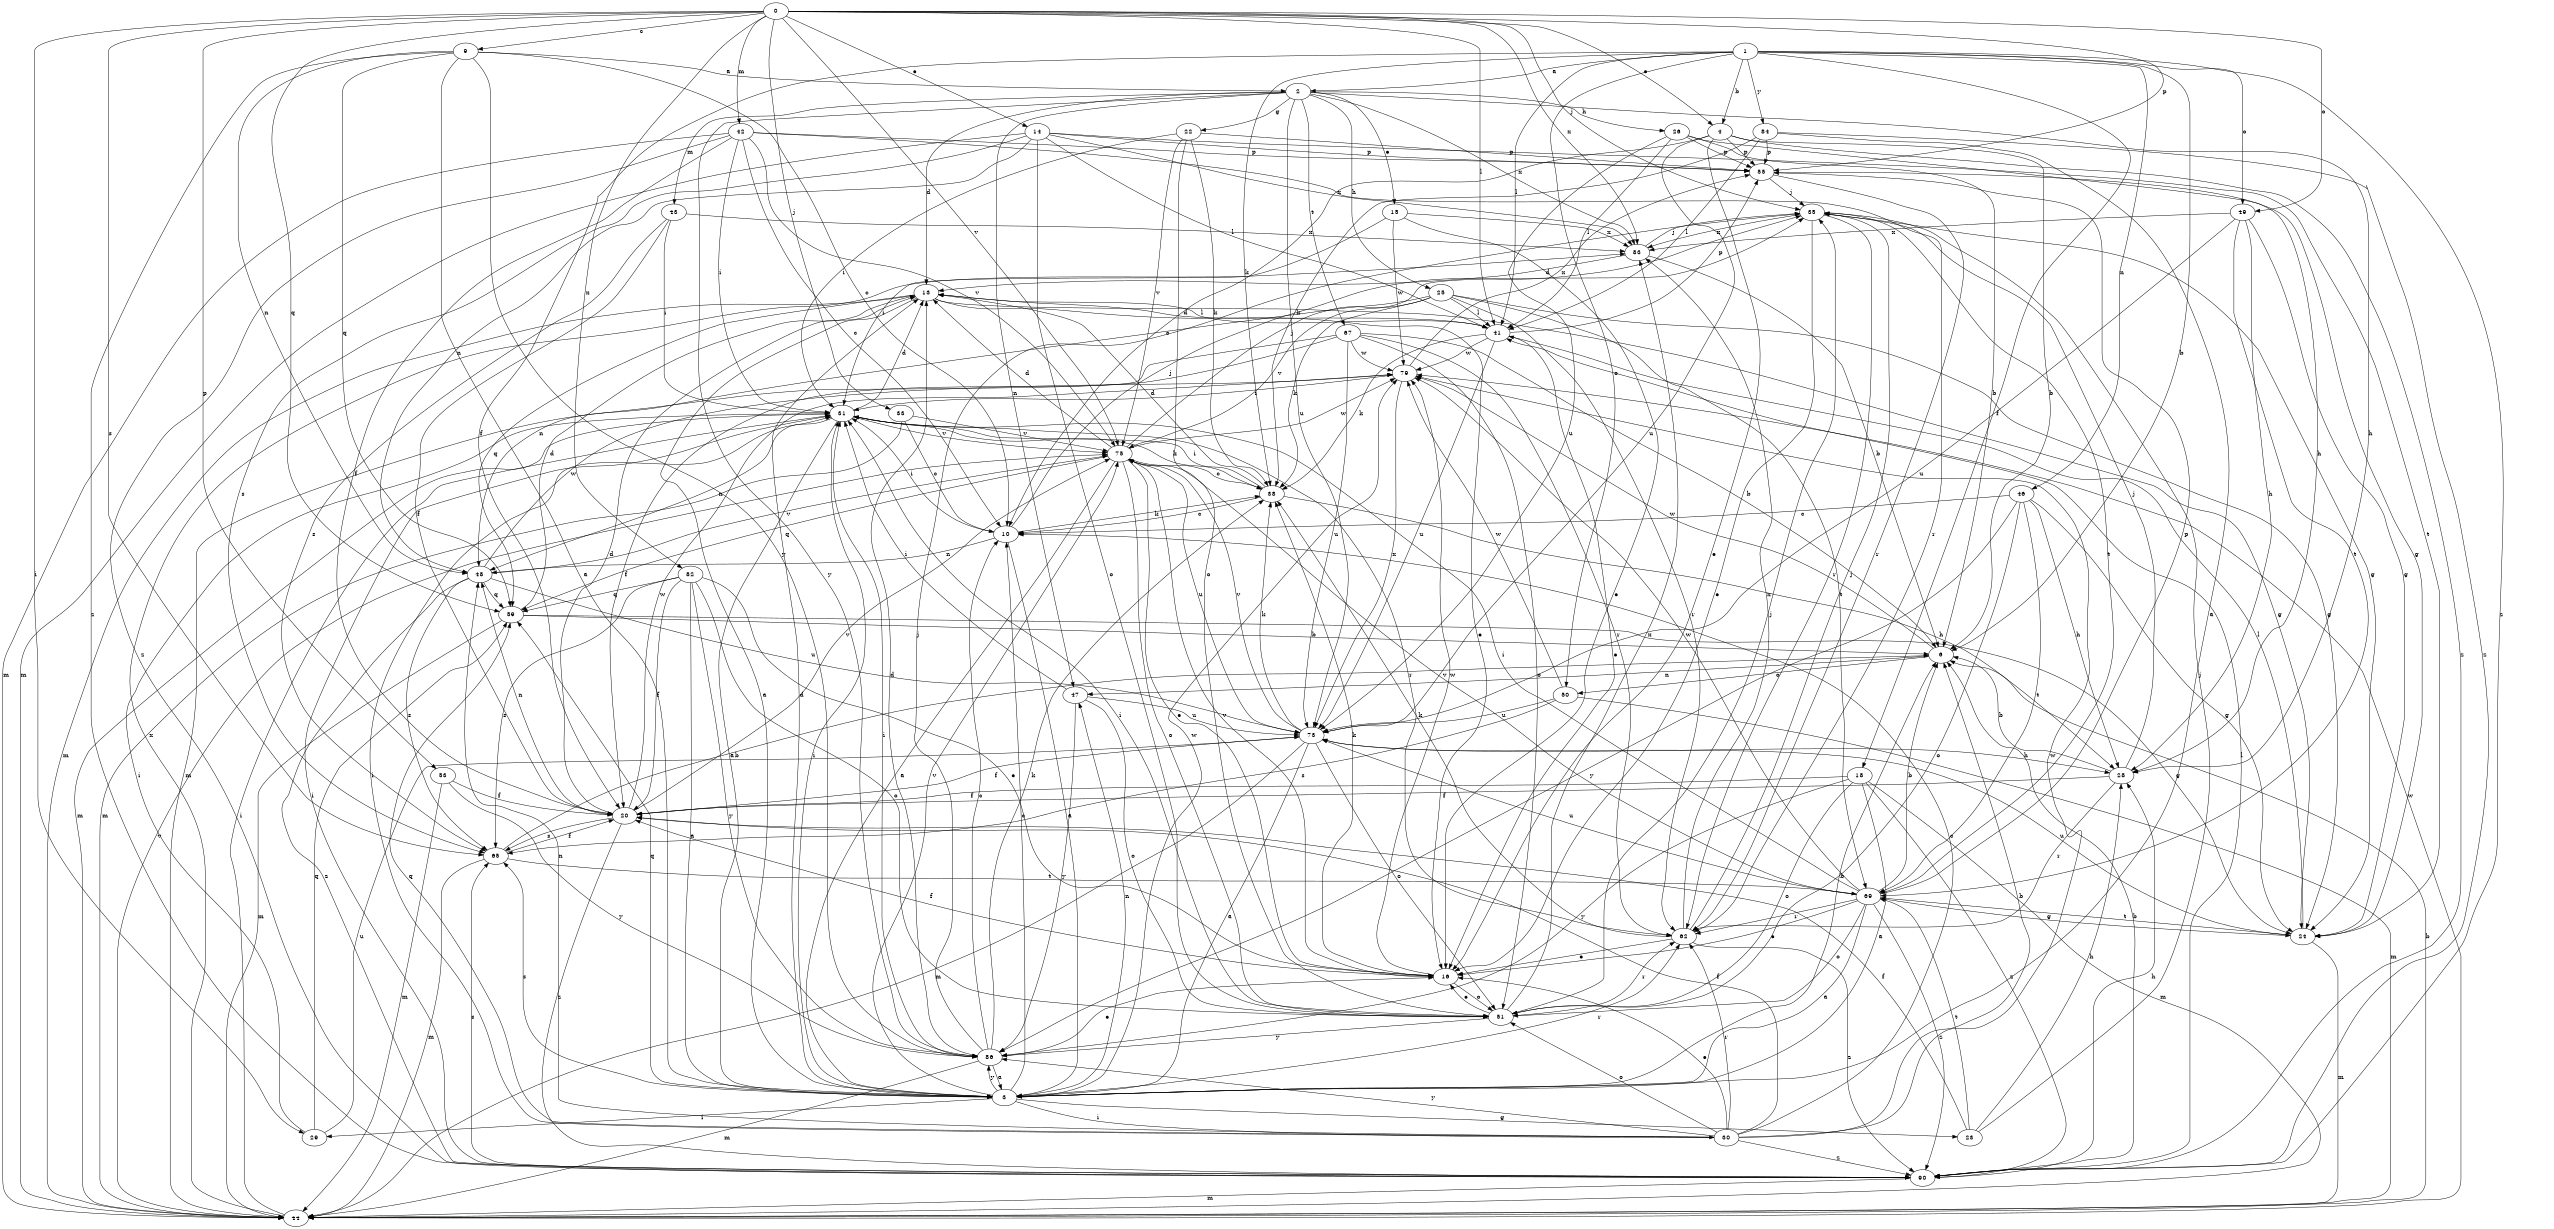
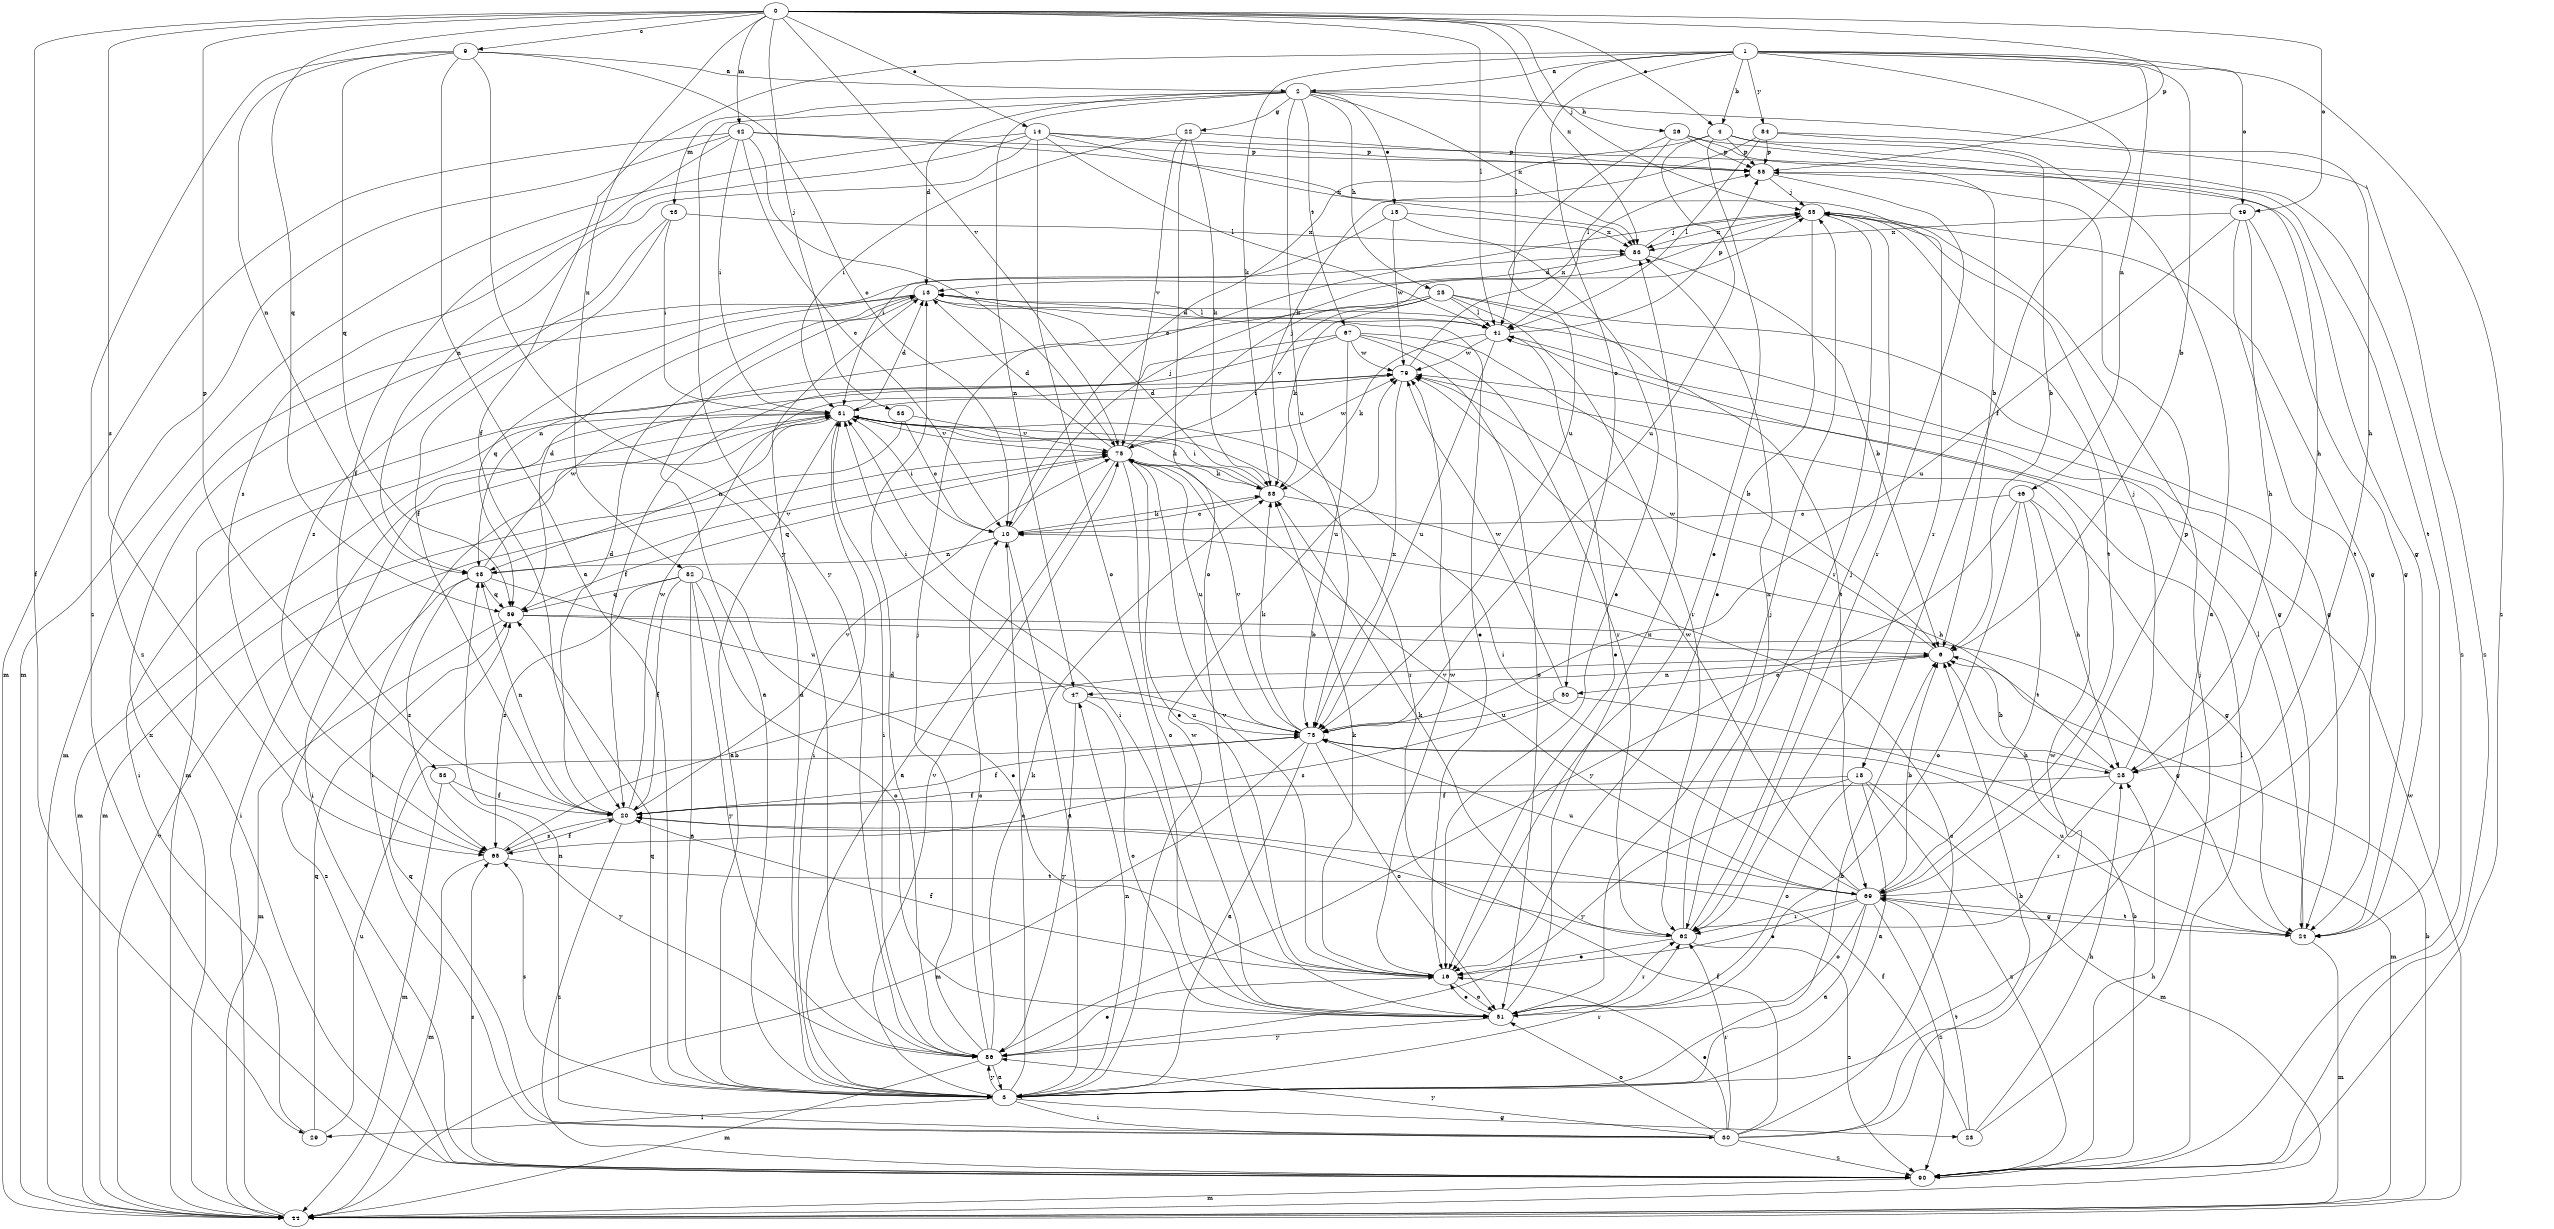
  strict digraph {
    0
    4
    9
    14
    29
    33
    35
    41
    42
    49
    53
    55
    59
    65
    75
    82
    83
    6
    90
    73
    10
    16
    2
    86
    3
    48
    24
    44
    51
    31
    62
    69
    38
    13
    79
    20
    28
    1
    18
    46
    50
    84
    15
    22
    25
    26
    43
    47
    67
    23
    30
    0 -> 4 [label=e]
    0 -> 9 [label=c]
    0 -> 14 [label=e]
-   0 -> 29 [label=i]
+   0 -> 29 [label=f]
    0 -> 33 [label=j]
    0 -> 35 [label=j]
    0 -> 41 [label=l]
    0 -> 42 [label=m]
    0 -> 49 [label=o]
    0 -> 53 [label=p]
    0 -> 55 [label=p]
    0 -> 59 [label=q]
    0 -> 65 [label=s]
    0 -> 75 [label=v]
    0 -> 82 [label=x]
    0 -> 83 [label=x]
    4 -> 55 [label=p]
    4 -> 6 [label=b]
    4 -> 90 [label=z]
    4 -> 73 [label=u]
    4 -> 10 [label=c]
    4 -> 16 [label=e]
    9 -> 59 [label=q]
    9 -> 90 [label=z]
    9 -> 10 [label=c]
    9 -> 2 [label=a]
    9 -> 86 [label=y]
    9 -> 3 [label=a]
    9 -> 48 [label=n]
    14 -> 41 [label=l]
    14 -> 55 [label=p]
    14 -> 65 [label=s]
    14 -> 83 [label=x]
    14 -> 48 [label=n]
    14 -> 24 [label=t]
    14 -> 44 [label=m]
    14 -> 51 [label=o]
    29 -> 59 [label=q]
    29 -> 73 [label=u]
    29 -> 31 [label=i]
    33 -> 75 [label=v]
    33 -> 10 [label=c]
    33 -> 44 [label=m]
    35 -> 83 [label=x]
    35 -> 16 [label=e]
    35 -> 24 [label=g]
    35 -> 62 [label=r]
    35 -> 69 [label=t]
    41 -> 55 [label=p]
    41 -> 73 [label=u]
    41 -> 16 [label=e]
    41 -> 38 [label=k]
    41 -> 13 [label=d]
    41 -> 79 [label=w]
    42 -> 55 [label=p]
    42 -> 75 [label=v]
    42 -> 90 [label=z]
    42 -> 10 [label=c]
    42 -> 44 [label=m]
    42 -> 31 [label=i]
    42 -> 62 [label=r]
    42 -> 20 [label=f]
    49 -> 83 [label=x]
    49 -> 73 [label=u]
    49 -> 24 [label=g]
    49 -> 69 [label=t]
    49 -> 28 [label=h]
    53 -> 86 [label=y]
    53 -> 44 [label=m]
    53 -> 20 [label=f]
    55 -> 35 [label=j]
    55 -> 24 [label=g]
    55 -> 62 [label=r]
    59 -> 6 [label=b]
    59 -> 24 [label=g]
    59 -> 44 [label=m]
    59 -> 13 [label=d]
    65 -> 6 [label=b]
    65 -> 44 [label=m]
    65 -> 69 [label=t]
    65 -> 20 [label=f]
    75 -> 35 [label=j]
    75 -> 59 [label=q]
    75 -> 73 [label=u]
    75 -> 16 [label=e]
    75 -> 3 [label=a]
    75 -> 51 [label=o]
-   75 -> 38 [label=c]
+   75 -> 38 [label=k]
    75 -> 13 [label=d]
    75 -> 79 [label=w]
    82 -> 59 [label=q]
    82 -> 65 [label=s]
    82 -> 16 [label=e]
    82 -> 86 [label=y]
    82 -> 3 [label=a]
    82 -> 51 [label=o]
    82 -> 20 [label=f]
    83 -> 35 [label=j]
    83 -> 6 [label=b]
    83 -> 13 [label=d]
    6 -> 79 [label=w]
    6 -> 50 [label=o]
    6 -> 47 [label=n]
    90 -> 41 [label=l]
    90 -> 65 [label=s]
    90 -> 6 [label=b]
    90 -> 44 [label=m]
    90 -> 31 [label=i]
    90 -> 28 [label=h]
    73 -> 75 [label=v]
    73 -> 3 [label=a]
    73 -> 44 [label=m]
    73 -> 51 [label=o]
    73 -> 38 [label=k]
    73 -> 20 [label=f]
    73 -> 28 [label=h]
    10 -> 35 [label=j]
    10 -> 3 [label=a]
    10 -> 48 [label=n]
    10 -> 31 [label=i]
    10 -> 38 [label=k]
    16 -> 75 [label=v]
    16 -> 51 [label=o]
    16 -> 38 [label=k]
    16 -> 79 [label=w]
    16 -> 20 [label=f]
    2 -> 83 [label=x]
    2 -> 73 [label=u]
    2 -> 86 [label=y]
    2 -> 13 [label=d]
    2 -> 28 [label=h]
    2 -> 15 [label=e]
    2 -> 22 [label=g]
    2 -> 25 [label=h]
    2 -> 26 [label=h]
    2 -> 43 [label=m]
    2 -> 47 [label=n]
    2 -> 67 [label=t]
    86 -> 35 [label=j]
    86 -> 10 [label=c]
    86 -> 16 [label=e]
    86 -> 3 [label=a]
    86 -> 44 [label=m]
    86 -> 31 [label=i]
    86 -> 38 [label=k]
    86 -> 13 [label=d]
    3 -> 29 [label=i]
    3 -> 59 [label=q]
    3 -> 65 [label=s]
    3 -> 75 [label=v]
    3 -> 6 [label=b]
    3 -> 10 [label=c]
    3 -> 86 [label=y]
    3 -> 31 [label=i]
    3 -> 62 [label=r]
    3 -> 13 [label=d]
    3 -> 79 [label=w]
    3 -> 47 [label=n]
    3 -> 23 [label=g]
    3 -> 30 [label=i]
    48 -> 59 [label=q]
    48 -> 65 [label=s]
    48 -> 75 [label=v]
    48 -> 90 [label=z]
    48 -> 73 [label=u]
    48 -> 79 [label=w]
    24 -> 41 [label=l]
    24 -> 73 [label=u]
    24 -> 44 [label=m]
    24 -> 69 [label=t]
    44 -> 75 [label=v]
    44 -> 83 [label=x]
    44 -> 6 [label=b]
    44 -> 31 [label=i]
    44 -> 79 [label=w]
    51 -> 35 [label=j]
    51 -> 83 [label=x]
    51 -> 16 [label=e]
    51 -> 86 [label=y]
    51 -> 31 [label=i]
    51 -> 62 [label=r]
    31 -> 75 [label=v]
    31 -> 3 [label=a]
    31 -> 48 [label=n]
    31 -> 44 [label=m]
    31 -> 62 [label=r]
    31 -> 38 [label=k]
    31 -> 13 [label=d]
    62 -> 35 [label=j]
    62 -> 83 [label=x]
    62 -> 90 [label=z]
    62 -> 16 [label=e]
    62 -> 38 [label=k]
    69 -> 55 [label=p]
    69 -> 75 [label=v]
    69 -> 6 [label=b]
    69 -> 90 [label=z]
    69 -> 73 [label=u]
    69 -> 16 [label=e]
    69 -> 3 [label=a]
    69 -> 24 [label=g]
    69 -> 51 [label=o]
    69 -> 31 [label=i]
    69 -> 62 [label=r]
    69 -> 79 [label=w]
    38 -> 10 [label=c]
    38 -> 31 [label=i]
    38 -> 13 [label=d]
    38 -> 28 [label=h]
    13 -> 41 [label=l]
    13 -> 59 [label=q]
    13 -> 16 [label=e]
    13 -> 3 [label=a]
    13 -> 24 [label=g]
    13 -> 44 [label=m]
    79 -> 55 [label=x]
    79 -> 73 [label=x]
    79 -> 31 [label=i]
    20 -> 65 [label=s]
    20 -> 75 [label=v]
    20 -> 90 [label=z]
    20 -> 48 [label=n]
    20 -> 13 [label=d]
    20 -> 79 [label=w]
    28 -> 35 [label=j]
    28 -> 6 [label=b]
    28 -> 62 [label=r]
    28 -> 20 [label=f]
    1 -> 4 [label=b]
    1 -> 41 [label=l]
    1 -> 49 [label=o]
    1 -> 6 [label=b]
    1 -> 90 [label=z]
    1 -> 2 [label=a]
    1 -> 38 [label=k]
    1 -> 20 [label=f]
    1 -> 18 [label=f]
    1 -> 46 [label=n]
    1 -> 50 [label=o]
    1 -> 84 [label=y]
    18 -> 90 [label=z]
    18 -> 86 [label=y]
    18 -> 3 [label=a]
    18 -> 44 [label=m]
    18 -> 51 [label=o]
    18 -> 20 [label=f]
    46 -> 10 [label=c]
    46 -> 86 [label=y]
    46 -> 24 [label=g]
    46 -> 51 [label=o]
    46 -> 69 [label=t]
    46 -> 28 [label=h]
    50 -> 65 [label=s]
    50 -> 73 [label=u]
    50 -> 44 [label=m]
    50 -> 79 [label=w]
    84 -> 41 [label=l]
    84 -> 55 [label=p]
    84 -> 90 [label=z]
    84 -> 3 [label=a]
    84 -> 38 [label=k]
    15 -> 83 [label=x]
    15 -> 16 [label=e]
    15 -> 31 [label=i]
    15 -> 79 [label=w]
    22 -> 55 [label=p]
    22 -> 75 [label=v]
    22 -> 51 [label=o]
    22 -> 31 [label=i]
    22 -> 38 [label=k]
    25 -> 41 [label=l]
    25 -> 75 [label=v]
    25 -> 48 [label=n]
    25 -> 24 [label=g]
    25 -> 62 [label=r]
    25 -> 69 [label=t]
    25 -> 38 [label=k]
    26 -> 41 [label=l]
    26 -> 55 [label=p]
    26 -> 6 [label=b]
    26 -> 73 [label=u]
    26 -> 28 [label=h]
    43 -> 65 [label=s]
    43 -> 83 [label=x]
    43 -> 31 [label=i]
    43 -> 20 [label=f]
    47 -> 73 [label=u]
    47 -> 86 [label=y]
    47 -> 51 [label=o]
    47 -> 31 [label=i]
    67 -> 6 [label=b]
    67 -> 73 [label=u]
    67 -> 44 [label=m]
    67 -> 51 [label=o]
    67 -> 62 [label=r]
    67 -> 79 [label=w]
    67 -> 20 [label=f]
    23 -> 35 [label=j]
    23 -> 69 [label=t]
    23 -> 20 [label=f]
    23 -> 28 [label=h]
    30 -> 59 [label=q]
    30 -> 6 [label=b]
    30 -> 90 [label=z]
    30 -> 10 [label=c]
    30 -> 16 [label=e]
    30 -> 86 [label=y]
    30 -> 48 [label=n]
    30 -> 51 [label=o]
    30 -> 31 [label=i]
    30 -> 62 [label=r]
    30 -> 79 [label=w]
    30 -> 20 [label=f]
  }
